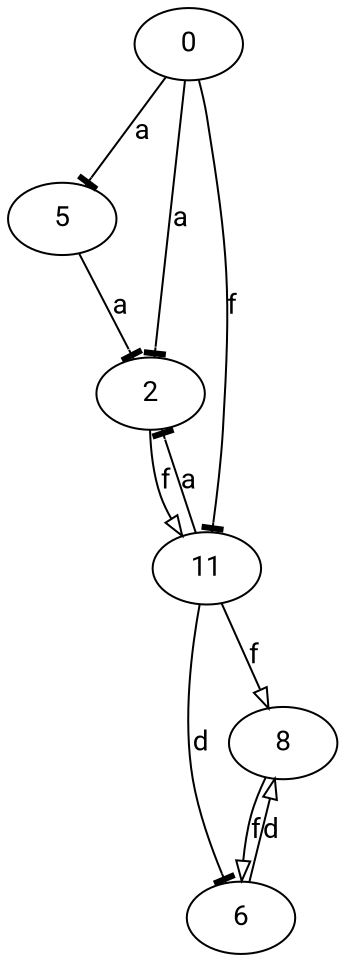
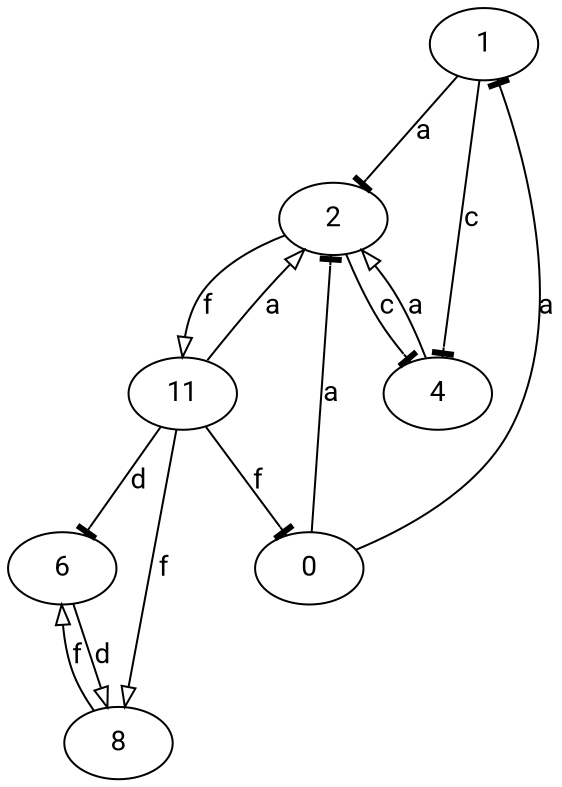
  strict digraph {
    fontname=Roboto
    node [fontname=Roboto]
    edge [arrowhead=tee fontname=Roboto]
-   1 [label=5]
+   1
    2
+   4
    11
    6
    8
    0
    1 -> 2 [label=a]
+   1 -> 4 [label=c]
+   2 -> 4 [label=c]
    2 -> 11 [arrowhead=onormal label=f]
-   11 -> 2 [label=a]
+   4 -> 2 [arrowhead=onormal label=a]
+   11 -> 2 [arrowhead=onormal label=a]
    11 -> 6 [label=d]
    11 -> 8 [arrowhead=onormal label=f]
    6 -> 8 [arrowhead=onormal label=d]
    8 -> 6 [arrowhead=onormal label=f]
    0 -> 1 [label=a]
    0 -> 2 [label=a]
-   0 -> 11 [label=f]
+   11 -> 0 [label=f]
  }
